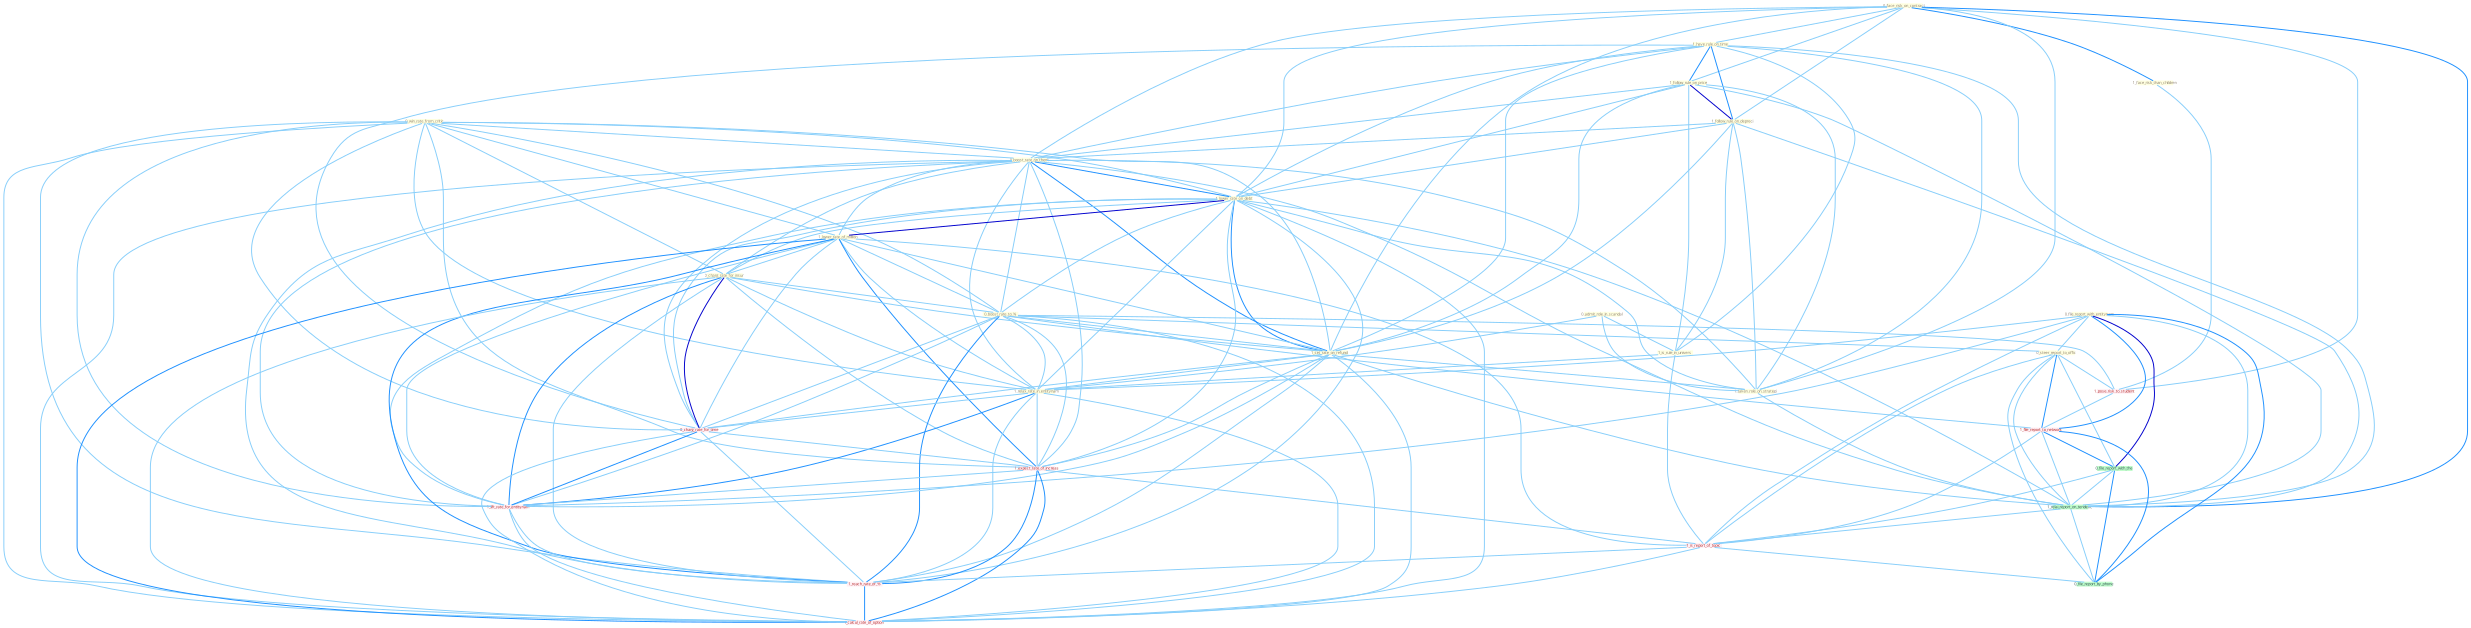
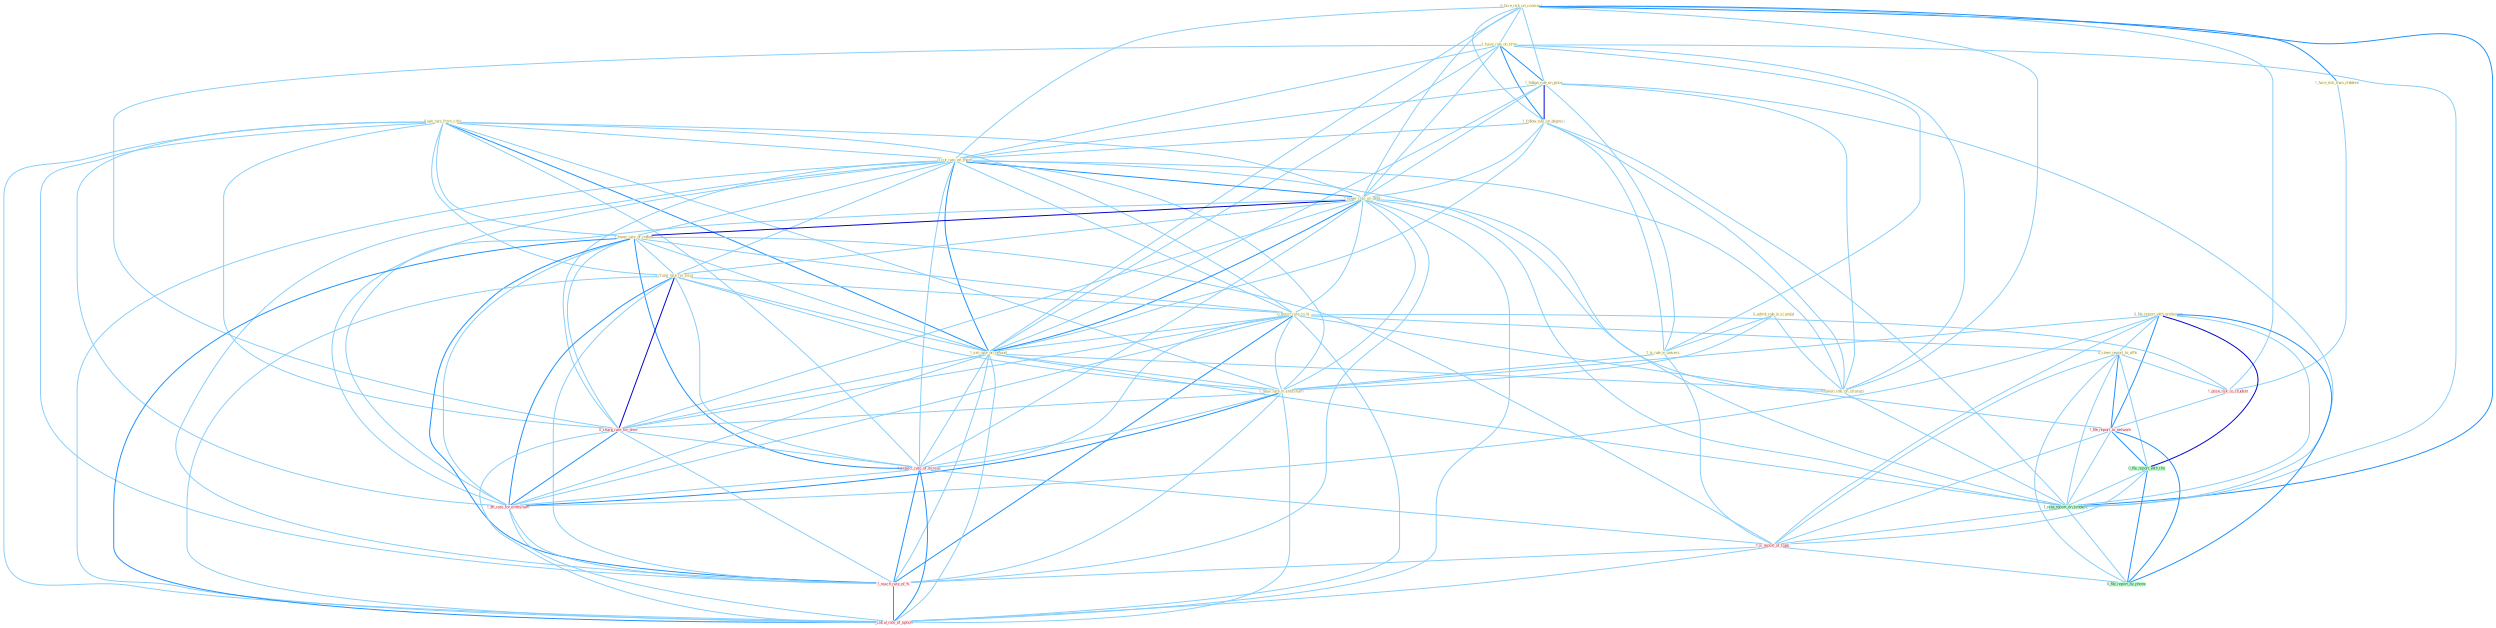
  graph {
    fontname="Open Sans"
    node [color="#ffffe0" fixedsize=true fontcolor="#8b7d6b" fontname="Open Sans" fontsize=4 shape=polygon style=filled]
    edge [color="#87cefa" fontname="Open Sans" w=1]
    "0_face_risk_on_contract " [height=.06 width=.5]
    n2 [height=.06 label="0_admit_role_in_scandal" width=.5]
    "0_win_rate_from_critic " [height=.06 width=.5]
    "1_have_rule_on_time " [height=.06 width=.5]
    "1_follow_rule_on_price " [height=.06 width=.5]
    "1_follow_rule_on_depreci " [height=.06 width=.5]
-   "0_cut_rate_on_them " [height=.06 width=.5 label="0_boost_rate_on_them"]
+   "0_cut_rate_on_them " [height=.06 width=.5]
    "1_face_risk_than_children " [height=.06 width=.5]
    "0_file_report_with_entitynam " [height=.06 width=.5]
    "1_lower_rate_on_debt " [height=.06 width=.5]
    "1_lower_rate_of_million " [height=.06 width=.5]
    "0_charg_rate_for_insur " [height=.06 width=.5]
    "0_boost_rate_to_% " [height=.06 width=.5]
    "0_steer_report_to_offic " [height=.06 width=.5]
    "1_is_rule_in_univers " [height=.06 width=.5]
    "1_set_rate_on_refund " [height=.06 width=.5]
    "1_relax_rate_in_entitynam " [height=.06 width=.5]
    "1_taken_role_on_strategi " [height=.06 width=.5]
    "1_pose_risk_to_student " [color="#fff0f5" fontcolor="#b22222" height=.06 width=.5]
    "1_file_report_to_network " [color="#fff0f5" fontcolor="#b22222" height=.06 width=.5]
    "0_charg_rate_for_time " [color="#fff0f5" fontcolor="#b22222" height=.06 width=.5]
    "1_expect_rate_of_increas " [color="#fff0f5" fontcolor="#b22222" height=.06 width=.5]
    "1_lift_rate_for_entitynam " [color="#fff0f5" fontcolor="#b22222" height=.06 width=.5]
    "1_is_report_of_topic " [color="#fff0f5" fontcolor="#b22222" height=.06 width=.5]
    "1_reach_rate_of_% " [color="#fff0f5" fontcolor="#b22222" height=.06 width=.5]
    "1_calcul_rate_of_option " [color="#fff0f5" fontcolor="#b22222" height=.06 width=.5]
    "1_relai_report_on_tendenc " [color="#BDFCC9" fontcolor="#2f4f4f" height=.06 width=.5]
    "0_file_report_with_the " [color="#BDFCC9" fontcolor="#2f4f4f" height=.06 width=.5]
    "0_file_report_by_phone " [color="#BDFCC9" fontcolor="#2f4f4f" height=.06 width=.5]
    subgraph sub_1 {
      "0_face_risk_on_contract "
      n2
      "0_win_rate_from_critic "
      "1_have_rule_on_time "
      "1_follow_rule_on_price "
      "1_follow_rule_on_depreci "
      "0_cut_rate_on_them "
      "1_face_risk_than_children "
      "0_file_report_with_entitynam "
      "1_lower_rate_on_debt "
      "1_lower_rate_of_million "
      "0_charg_rate_for_insur "
      "0_boost_rate_to_% "
      "0_steer_report_to_offic "
      "1_is_rule_in_univers "
      "1_set_rate_on_refund "
      "1_relax_rate_in_entitynam "
      "1_taken_role_on_strategi "
    }
    subgraph sub_2 {
      "1_pose_risk_to_student "
      "1_file_report_to_network "
      "0_charg_rate_for_time "
      "1_expect_rate_of_increas "
      "1_lift_rate_for_entitynam "
      "1_is_report_of_topic "
      "1_reach_rate_of_% "
      "1_calcul_rate_of_option "
    }
    "0_face_risk_on_contract " -- "1_have_rule_on_time "
    "0_face_risk_on_contract " -- "1_follow_rule_on_price "
    "0_face_risk_on_contract " -- "1_follow_rule_on_depreci "
    "0_face_risk_on_contract " -- "0_cut_rate_on_them "
    "0_face_risk_on_contract " -- "1_face_risk_than_children " [color="#1e90ff" w=2]
    "0_face_risk_on_contract " -- "1_lower_rate_on_debt "
    "0_face_risk_on_contract " -- "1_set_rate_on_refund "
    "0_face_risk_on_contract " -- "1_taken_role_on_strategi "
    "0_face_risk_on_contract " -- "1_pose_risk_to_student "
    "0_face_risk_on_contract " -- "1_relai_report_on_tendenc " [color="#1e90ff"]
    n2 -- "1_is_rule_in_univers "
    n2 -- "1_relax_rate_in_entitynam "
    n2 -- "1_taken_role_on_strategi "
    "0_win_rate_from_critic " -- "0_cut_rate_on_them "
    "0_win_rate_from_critic " -- "1_lower_rate_on_debt "
    "0_win_rate_from_critic " -- "1_lower_rate_of_million "
    "0_win_rate_from_critic " -- "0_charg_rate_for_insur "
    "0_win_rate_from_critic " -- "0_boost_rate_to_% "
-   "0_win_rate_from_critic " -- "1_set_rate_on_refund "
+   "0_win_rate_from_critic " -- "1_set_rate_on_refund " [color="#1e90ff"]
    "0_win_rate_from_critic " -- "1_relax_rate_in_entitynam "
    "0_win_rate_from_critic " -- "0_charg_rate_for_time "
    "0_win_rate_from_critic " -- "1_expect_rate_of_increas "
    "0_win_rate_from_critic " -- "1_lift_rate_for_entitynam "
    "0_win_rate_from_critic " -- "1_reach_rate_of_% "
    "0_win_rate_from_critic " -- "1_calcul_rate_of_option "
    "1_have_rule_on_time " -- "1_follow_rule_on_price " [color="#1e90ff" w=2]
    "1_have_rule_on_time " -- "1_follow_rule_on_depreci " [color="#1e90ff" w=2]
    "1_have_rule_on_time " -- "0_cut_rate_on_them "
    "1_have_rule_on_time " -- "1_lower_rate_on_debt "
    "1_have_rule_on_time " -- "1_is_rule_in_univers "
    "1_have_rule_on_time " -- "1_set_rate_on_refund "
    "1_have_rule_on_time " -- "1_taken_role_on_strategi "
    "1_have_rule_on_time " -- "0_charg_rate_for_time "
    "1_have_rule_on_time " -- "1_relai_report_on_tendenc "
    "1_follow_rule_on_price " -- "1_follow_rule_on_depreci " [color="#0000cd" w=3]
    "1_follow_rule_on_price " -- "0_cut_rate_on_them "
    "1_follow_rule_on_price " -- "1_lower_rate_on_debt "
    "1_follow_rule_on_price " -- "1_is_rule_in_univers "
    "1_follow_rule_on_price " -- "1_set_rate_on_refund "
    "1_follow_rule_on_price " -- "1_taken_role_on_strategi "
    "1_follow_rule_on_price " -- "1_relai_report_on_tendenc "
    "1_follow_rule_on_depreci " -- "0_cut_rate_on_them "
    "1_follow_rule_on_depreci " -- "1_lower_rate_on_debt "
    "1_follow_rule_on_depreci " -- "1_is_rule_in_univers "
    "1_follow_rule_on_depreci " -- "1_set_rate_on_refund "
    "1_follow_rule_on_depreci " -- "1_taken_role_on_strategi "
    "1_follow_rule_on_depreci " -- "1_relai_report_on_tendenc "
    "0_cut_rate_on_them " -- "1_lower_rate_on_debt " [color="#1e90ff" w=2]
    "0_cut_rate_on_them " -- "1_lower_rate_of_million "
    "0_cut_rate_on_them " -- "0_charg_rate_for_insur "
    "0_cut_rate_on_them " -- "0_boost_rate_to_% "
    "0_cut_rate_on_them " -- "1_set_rate_on_refund " [color="#1e90ff" w=2]
    "0_cut_rate_on_them " -- "1_relax_rate_in_entitynam "
    "0_cut_rate_on_them " -- "1_taken_role_on_strategi "
    "0_cut_rate_on_them " -- "0_charg_rate_for_time "
    "0_cut_rate_on_them " -- "1_expect_rate_of_increas "
    "0_cut_rate_on_them " -- "1_lift_rate_for_entitynam "
    "0_cut_rate_on_them " -- "1_reach_rate_of_% "
    "0_cut_rate_on_them " -- "1_calcul_rate_of_option "
    "0_cut_rate_on_them " -- "1_relai_report_on_tendenc "
    "1_face_risk_than_children " -- "1_pose_risk_to_student "
    "0_file_report_with_entitynam " -- "0_steer_report_to_offic "
    "0_file_report_with_entitynam " -- "1_relax_rate_in_entitynam "
    "0_file_report_with_entitynam " -- "1_file_report_to_network " [color="#1e90ff" w=2]
    "0_file_report_with_entitynam " -- "1_lift_rate_for_entitynam "
    "0_file_report_with_entitynam " -- "1_is_report_of_topic "
    "0_file_report_with_entitynam " -- "1_relai_report_on_tendenc "
    "0_file_report_with_entitynam " -- "0_file_report_with_the " [color="#0000cd" w=3]
    "0_file_report_with_entitynam " -- "0_file_report_by_phone " [color="#1e90ff" w=2]
    "1_lower_rate_on_debt " -- "1_lower_rate_of_million " [color="#0000cd" w=2]
    "1_lower_rate_on_debt " -- "0_charg_rate_for_insur "
    "1_lower_rate_on_debt " -- "0_boost_rate_to_% "
    "1_lower_rate_on_debt " -- "1_set_rate_on_refund " [color="#1e90ff" w=2]
    "1_lower_rate_on_debt " -- "1_relax_rate_in_entitynam "
    "1_lower_rate_on_debt " -- "1_taken_role_on_strategi "
    "1_lower_rate_on_debt " -- "0_charg_rate_for_time "
    "1_lower_rate_on_debt " -- "1_expect_rate_of_increas "
    "1_lower_rate_on_debt " -- "1_lift_rate_for_entitynam "
    "1_lower_rate_on_debt " -- "1_reach_rate_of_% "
    "1_lower_rate_on_debt " -- "1_calcul_rate_of_option "
    "1_lower_rate_on_debt " -- "1_relai_report_on_tendenc "
    "1_lower_rate_of_million " -- "0_charg_rate_for_insur "
    "1_lower_rate_of_million " -- "0_boost_rate_to_% "
    "1_lower_rate_of_million " -- "1_set_rate_on_refund "
-   "1_lower_rate_of_million " -- "1_relax_rate_in_entitynam "
    "1_lower_rate_of_million " -- "0_charg_rate_for_time "
    "1_lower_rate_of_million " -- "1_expect_rate_of_increas " [color="#1e90ff" w=2]
    "1_lower_rate_of_million " -- "1_lift_rate_for_entitynam "
    "1_lower_rate_of_million " -- "1_is_report_of_topic "
    "1_lower_rate_of_million " -- "1_reach_rate_of_% " [color="#1e90ff" w=2]
    "1_lower_rate_of_million " -- "1_calcul_rate_of_option " [color="#1e90ff" w=2]
    "0_charg_rate_for_insur " -- "0_boost_rate_to_% "
    "0_charg_rate_for_insur " -- "1_set_rate_on_refund "
    "0_charg_rate_for_insur " -- "1_relax_rate_in_entitynam "
    "0_charg_rate_for_insur " -- "0_charg_rate_for_time " [color="#0000cd" w=3]
    "0_charg_rate_for_insur " -- "1_expect_rate_of_increas "
    "0_charg_rate_for_insur " -- "1_lift_rate_for_entitynam " [color="#1e90ff" w=2]
    "0_charg_rate_for_insur " -- "1_reach_rate_of_% "
    "0_charg_rate_for_insur " -- "1_calcul_rate_of_option "
    "0_boost_rate_to_% " -- "0_steer_report_to_offic "
    "0_boost_rate_to_% " -- "1_set_rate_on_refund "
    "0_boost_rate_to_% " -- "1_relax_rate_in_entitynam "
    "0_boost_rate_to_% " -- "1_pose_risk_to_student "
    "0_boost_rate_to_% " -- "1_file_report_to_network "
    "0_boost_rate_to_% " -- "0_charg_rate_for_time "
    "0_boost_rate_to_% " -- "1_expect_rate_of_increas "
    "0_boost_rate_to_% " -- "1_lift_rate_for_entitynam "
    "0_boost_rate_to_% " -- "1_reach_rate_of_% " [color="#1e90ff" w=2]
    "0_boost_rate_to_% " -- "1_calcul_rate_of_option "
    "0_steer_report_to_offic " -- "1_pose_risk_to_student "
    "0_steer_report_to_offic " -- "1_file_report_to_network " [color="#1e90ff" w=2]
    "0_steer_report_to_offic " -- "1_is_report_of_topic "
    "0_steer_report_to_offic " -- "1_relai_report_on_tendenc "
    "0_steer_report_to_offic " -- "0_file_report_with_the "
    "0_steer_report_to_offic " -- "0_file_report_by_phone "
    "1_is_rule_in_univers " -- "1_relax_rate_in_entitynam "
    "1_is_rule_in_univers " -- "1_is_report_of_topic "
    "1_set_rate_on_refund " -- "1_relax_rate_in_entitynam "
    "1_set_rate_on_refund " -- "1_taken_role_on_strategi "
    "1_set_rate_on_refund " -- "0_charg_rate_for_time "
    "1_set_rate_on_refund " -- "1_expect_rate_of_increas "
    "1_set_rate_on_refund " -- "1_lift_rate_for_entitynam "
    "1_set_rate_on_refund " -- "1_reach_rate_of_% "
    "1_set_rate_on_refund " -- "1_calcul_rate_of_option "
    "1_set_rate_on_refund " -- "1_relai_report_on_tendenc "
    "1_relax_rate_in_entitynam " -- "0_charg_rate_for_time "
    "1_relax_rate_in_entitynam " -- "1_expect_rate_of_increas "
    "1_relax_rate_in_entitynam " -- "1_lift_rate_for_entitynam " [color="#1e90ff" w=2]
    "1_relax_rate_in_entitynam " -- "1_reach_rate_of_% "
    "1_relax_rate_in_entitynam " -- "1_calcul_rate_of_option "
    "1_taken_role_on_strategi " -- "1_relai_report_on_tendenc "
    "1_pose_risk_to_student " -- "1_file_report_to_network "
    "1_file_report_to_network " -- "1_is_report_of_topic "
    "1_file_report_to_network " -- "1_relai_report_on_tendenc "
    "1_file_report_to_network " -- "0_file_report_with_the " [color="#1e90ff" w=2]
    "1_file_report_to_network " -- "0_file_report_by_phone " [color="#1e90ff" w=2]
    "0_charg_rate_for_time " -- "1_expect_rate_of_increas "
    "0_charg_rate_for_time " -- "1_lift_rate_for_entitynam " [color="#1e90ff" w=2]
    "0_charg_rate_for_time " -- "1_reach_rate_of_% "
    "0_charg_rate_for_time " -- "1_calcul_rate_of_option "
    "1_expect_rate_of_increas " -- "1_lift_rate_for_entitynam "
    "1_expect_rate_of_increas " -- "1_is_report_of_topic "
    "1_expect_rate_of_increas " -- "1_reach_rate_of_% " [color="#1e90ff" w=2]
    "1_expect_rate_of_increas " -- "1_calcul_rate_of_option " [color="#1e90ff" w=2]
    "1_lift_rate_for_entitynam " -- "1_reach_rate_of_% "
    "1_lift_rate_for_entitynam " -- "1_calcul_rate_of_option "
    "1_is_report_of_topic " -- "1_reach_rate_of_% "
    "1_is_report_of_topic " -- "1_calcul_rate_of_option "
    "1_is_report_of_topic " -- "0_file_report_by_phone "
    "1_reach_rate_of_% " -- "1_calcul_rate_of_option " [color="#1e90ff" w=2]
    "1_relai_report_on_tendenc " -- "1_is_report_of_topic "
    "1_relai_report_on_tendenc " -- "0_file_report_by_phone "
    "0_file_report_with_the " -- "1_is_report_of_topic "
    "0_file_report_with_the " -- "1_relai_report_on_tendenc "
    "0_file_report_with_the " -- "0_file_report_by_phone " [color="#1e90ff" w=2]
  }
